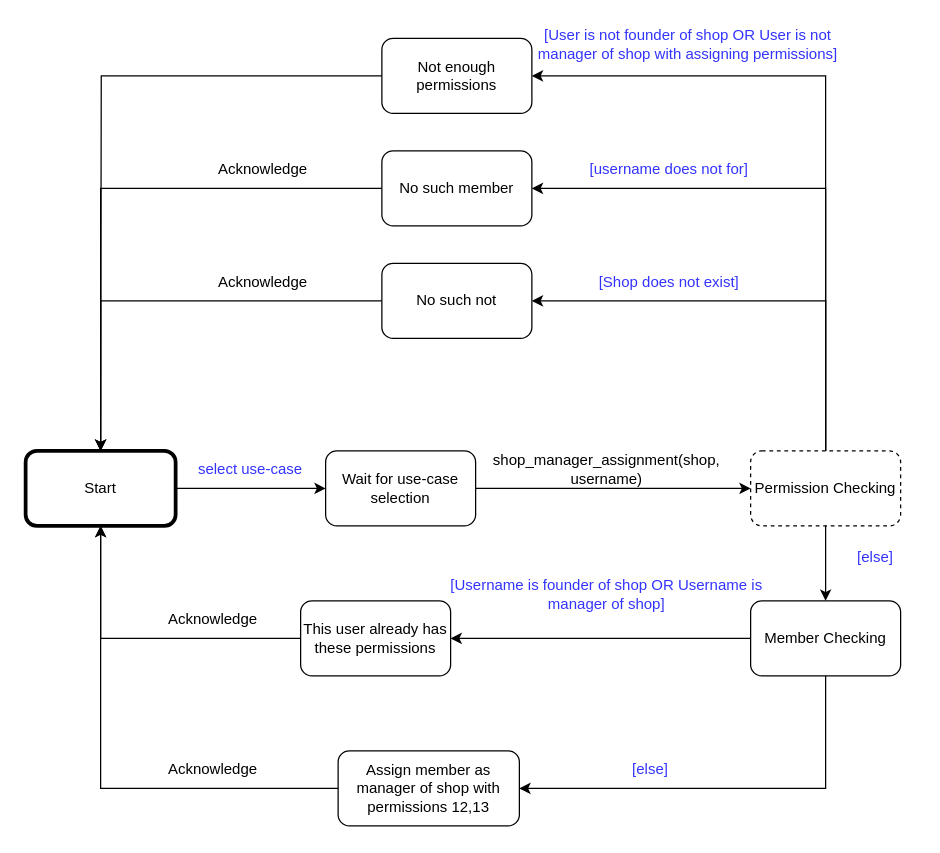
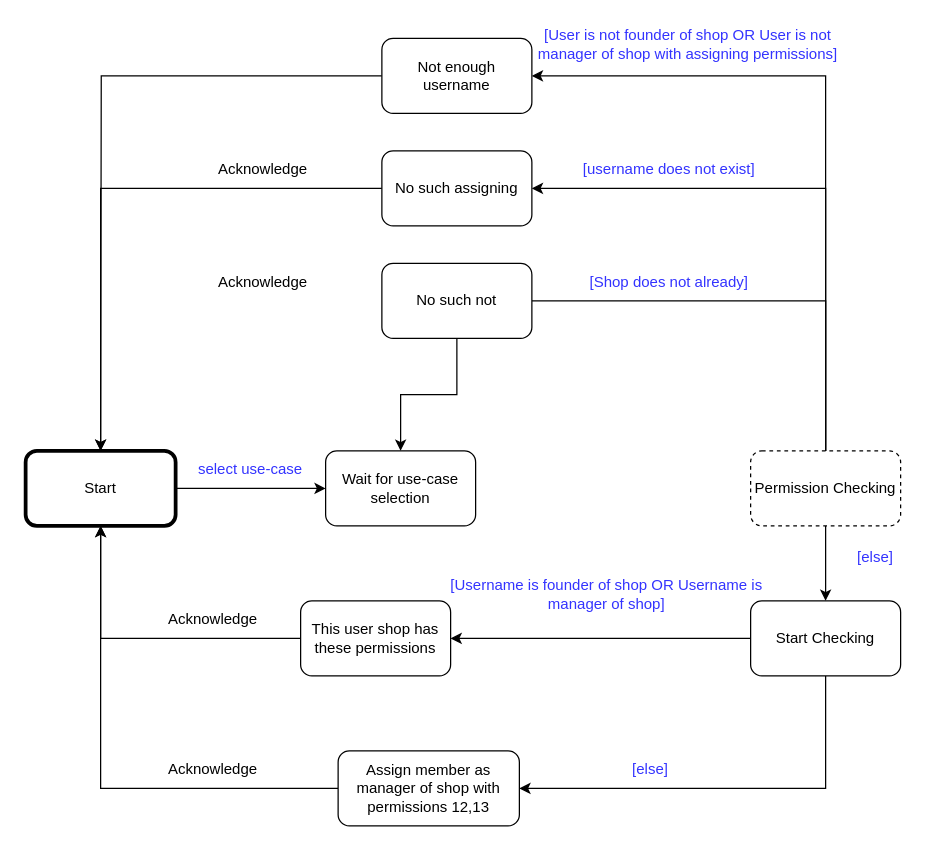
  <mxCell id="0" />
  <mxCell id="1" parent="0" />
  <mxCell id="2" style="edgeStyle=orthogonalEdgeStyle;rounded=0;orthogonalLoop=1;jettySize=auto;html=1;" edge="1" parent="1" source="3"><mxGeometry relative="1" as="geometry"><mxPoint x="260" y="390" as="targetPoint" /></mxGeometry></mxCell>
  <mxCell id="3" value="Start" style="rounded=1;whiteSpace=wrap;html=1;strokeWidth=3;" vertex="1" parent="1"><mxGeometry x="20" y="360" width="120" height="60" as="geometry" /></mxCell>
  <mxCell id="4" value="select use-case" style="text;html=1;align=center;verticalAlign=middle;whiteSpace=wrap;rounded=0;fontColor=#3333FF;" vertex="1" parent="1"><mxGeometry x="150" y="360" width="100" height="30" as="geometry" /></mxCell>
- <mxCell id="5" style="edgeStyle=orthogonalEdgeStyle;rounded=0;orthogonalLoop=1;jettySize=auto;html=1;" edge="1" parent="1" source="6" target="12"><mxGeometry relative="1" as="geometry"><mxPoint x="470" y="390" as="targetPoint" /></mxGeometry></mxCell>
  <mxCell id="6" value="Wait for use-case selection" style="rounded=1;whiteSpace=wrap;html=1;" vertex="1" parent="1"><mxGeometry x="260" y="360" width="120" height="60" as="geometry" /></mxCell>
- <mxCell id="7" value="shop_manager_assignment(shop, username)" style="text;html=1;strokeColor=none;fillColor=none;align=center;verticalAlign=middle;whiteSpace=wrap;rounded=0;" vertex="1" parent="1"><mxGeometry x="410" y="360" width="150" height="30" as="geometry" /></mxCell>
  <mxCell id="8" style="edgeStyle=orthogonalEdgeStyle;rounded=0;orthogonalLoop=1;jettySize=auto;html=1;fontColor=#000000;" edge="1" parent="1" source="12"><mxGeometry relative="1" as="geometry"><mxPoint x="660" y="480" as="targetPoint" /></mxGeometry></mxCell>
  <mxCell id="9" style="edgeStyle=orthogonalEdgeStyle;rounded=0;orthogonalLoop=1;jettySize=auto;html=1;entryX=1;entryY=0.5;entryDx=0;entryDy=0;fontColor=#000000;" edge="1" parent="1" source="12" target="23"><mxGeometry relative="1" as="geometry"><Array as="points"><mxPoint x="660" y="150" /></Array></mxGeometry></mxCell>
  <mxCell id="10" style="edgeStyle=orthogonalEdgeStyle;rounded=0;orthogonalLoop=1;jettySize=auto;html=1;" edge="1" parent="1" source="12" target="33"><mxGeometry relative="1" as="geometry"><Array as="points"><mxPoint x="660" y="60" /></Array></mxGeometry></mxCell>
- <mxCell id="11" style="edgeStyle=orthogonalEdgeStyle;rounded=0;orthogonalLoop=1;jettySize=auto;html=1;entryX=1;entryY=0.5;entryDx=0;entryDy=0;" edge="1" parent="1" source="12" target="31"><mxGeometry relative="1" as="geometry"><Array as="points"><mxPoint x="660" y="240" /></Array></mxGeometry></mxCell>
+ <mxCell id="11" style="edgeStyle=orthogonalEdgeStyle;rounded=0;orthogonalLoop=1;jettySize=auto;html=1;entryX=1;entryY=0.5;entryDx=0;entryDy=0;endArrow=none;" edge="1" parent="1" source="12" target="31"><mxGeometry relative="1" as="geometry"><Array as="points"><mxPoint x="660" y="240" /></Array></mxGeometry></mxCell>
  <mxCell id="12" value="Permission Checking" style="rounded=1;whiteSpace=wrap;html=1;dashed=1;" vertex="1" parent="1"><mxGeometry x="600" y="360" width="120" height="60" as="geometry" /></mxCell>
  <mxCell id="13" value="[User is not founder of shop OR User is not manager of shop with assigning permissions]" style="text;html=1;strokeColor=none;fillColor=none;align=center;verticalAlign=middle;whiteSpace=wrap;rounded=0;fontColor=#3333FF;" vertex="1" parent="1"><mxGeometry x="415" y="20" width="270" height="30" as="geometry" /></mxCell>
  <mxCell id="14" style="edgeStyle=orthogonalEdgeStyle;rounded=0;orthogonalLoop=1;jettySize=auto;html=1;entryX=1;entryY=0.5;entryDx=0;entryDy=0;fontColor=#000000;" edge="1" parent="1" source="16" target="20"><mxGeometry relative="1" as="geometry" /></mxCell>
  <mxCell id="15" style="edgeStyle=orthogonalEdgeStyle;rounded=0;orthogonalLoop=1;jettySize=auto;html=1;fontColor=#000000;" edge="1" parent="1" source="16" target="26"><mxGeometry relative="1" as="geometry"><Array as="points"><mxPoint x="660" y="630" /></Array></mxGeometry></mxCell>
- <mxCell id="16" value="Member Checking" style="rounded=1;whiteSpace=wrap;html=1;fontColor=#000000;strokeWidth=1;" vertex="1" parent="1"><mxGeometry x="600" y="480" width="120" height="60" as="geometry" /></mxCell>
+ <mxCell id="16" value="Start Checking" style="rounded=1;whiteSpace=wrap;html=1;fontColor=#000000;strokeWidth=1;" vertex="1" parent="1"><mxGeometry x="600" y="480" width="120" height="60" as="geometry" /></mxCell>
  <mxCell id="17" value="[else]" style="text;html=1;strokeColor=none;fillColor=none;align=center;verticalAlign=middle;whiteSpace=wrap;rounded=0;fontColor=#3333FF;" vertex="1" parent="1"><mxGeometry x="670" y="430" width="60" height="30" as="geometry" /></mxCell>
  <mxCell id="18" value="[else]" style="text;html=1;strokeColor=none;fillColor=none;align=center;verticalAlign=middle;whiteSpace=wrap;rounded=0;fontColor=#3333FF;" vertex="1" parent="1"><mxGeometry x="425" y="600" width="190" height="30" as="geometry" /></mxCell>
  <mxCell id="19" style="edgeStyle=orthogonalEdgeStyle;rounded=0;orthogonalLoop=1;jettySize=auto;html=1;entryX=0.5;entryY=1;entryDx=0;entryDy=0;fontColor=#000000;" edge="1" parent="1" source="20" target="3"><mxGeometry relative="1" as="geometry" /></mxCell>
- <mxCell id="20" value="&lt;font color=&quot;#000000&quot;&gt;This user already has these permissions&lt;/font&gt;" style="rounded=1;whiteSpace=wrap;html=1;fontColor=#3333FF;strokeWidth=1;" vertex="1" parent="1"><mxGeometry x="240" y="480" width="120" height="60" as="geometry" /></mxCell>
+ <mxCell id="20" value="&lt;font color=&quot;#000000&quot;&gt;This user shop has these permissions&lt;/font&gt;" style="rounded=1;whiteSpace=wrap;html=1;fontColor=#3333FF;strokeWidth=1;" vertex="1" parent="1"><mxGeometry x="240" y="480" width="120" height="60" as="geometry" /></mxCell>
  <mxCell id="21" value="Acknowledge" style="text;html=1;strokeColor=none;fillColor=none;align=center;verticalAlign=middle;whiteSpace=wrap;rounded=0;fontColor=#000000;" vertex="1" parent="1"><mxGeometry x="140" y="480" width="60" height="30" as="geometry" /></mxCell>
  <mxCell id="22" style="edgeStyle=orthogonalEdgeStyle;rounded=0;orthogonalLoop=1;jettySize=auto;html=1;fontColor=#000000;" edge="1" parent="1" source="23" target="3"><mxGeometry relative="1" as="geometry" /></mxCell>
- <mxCell id="23" value="No such member" style="rounded=1;whiteSpace=wrap;html=1;fontColor=#000000;strokeWidth=1;" vertex="1" parent="1"><mxGeometry x="305" y="120" width="120" height="60" as="geometry" /></mxCell>
+ <mxCell id="23" value="No such assigning" style="rounded=1;whiteSpace=wrap;html=1;fontColor=#000000;strokeWidth=1;" vertex="1" parent="1"><mxGeometry x="305" y="120" width="120" height="60" as="geometry" /></mxCell>
  <mxCell id="24" value="Acknowledge" style="text;html=1;strokeColor=none;fillColor=none;align=center;verticalAlign=middle;whiteSpace=wrap;rounded=0;fontColor=#000000;" vertex="1" parent="1"><mxGeometry x="180" y="120" width="60" height="30" as="geometry" /></mxCell>
  <mxCell id="25" style="edgeStyle=orthogonalEdgeStyle;rounded=0;orthogonalLoop=1;jettySize=auto;html=1;entryX=0.5;entryY=1;entryDx=0;entryDy=0;fontColor=#000000;" edge="1" parent="1" source="26" target="3"><mxGeometry relative="1" as="geometry" /></mxCell>
  <mxCell id="26" value="Assign member as manager of shop with permissions 12,13" style="rounded=1;whiteSpace=wrap;html=1;fontColor=#000000;strokeWidth=1;" vertex="1" parent="1"><mxGeometry x="270" y="600" width="145" height="60" as="geometry" /></mxCell>
  <mxCell id="27" value="Acknowledge" style="text;html=1;strokeColor=none;fillColor=none;align=center;verticalAlign=middle;whiteSpace=wrap;rounded=0;fontColor=#000000;" vertex="1" parent="1"><mxGeometry x="140" y="600" width="60" height="30" as="geometry" /></mxCell>
- <mxCell id="28" value="[username does not for]" style="text;html=1;strokeColor=none;fillColor=none;align=center;verticalAlign=middle;whiteSpace=wrap;rounded=0;fontColor=#3333FF;" vertex="1" parent="1"><mxGeometry x="400" y="120" width="270" height="30" as="geometry" /></mxCell>
- <mxCell id="29" value="[Shop does not exist]" style="text;html=1;strokeColor=none;fillColor=none;align=center;verticalAlign=middle;whiteSpace=wrap;rounded=0;fontColor=#3333FF;" vertex="1" parent="1"><mxGeometry x="400" y="210" width="270" height="30" as="geometry" /></mxCell>
- <mxCell id="30" style="edgeStyle=orthogonalEdgeStyle;rounded=0;orthogonalLoop=1;jettySize=auto;html=1;entryX=0.5;entryY=0;entryDx=0;entryDy=0;" edge="1" parent="1" source="31" target="3"><mxGeometry relative="1" as="geometry" /></mxCell>
+ <mxCell id="28" value="[username does not exist]" style="text;html=1;strokeColor=none;fillColor=none;align=center;verticalAlign=middle;whiteSpace=wrap;rounded=0;fontColor=#3333FF;" vertex="1" parent="1"><mxGeometry x="400" y="120" width="270" height="30" as="geometry" /></mxCell>
+ <mxCell id="29" value="[Shop does not already]" style="text;html=1;strokeColor=none;fillColor=none;align=center;verticalAlign=middle;whiteSpace=wrap;rounded=0;fontColor=#3333FF;" vertex="1" parent="1"><mxGeometry x="400" y="210" width="270" height="30" as="geometry" /></mxCell>
+ <mxCell id="30" style="edgeStyle=orthogonalEdgeStyle;rounded=0;orthogonalLoop=1;jettySize=auto;html=1;" edge="1" parent="1" source="31" target="6"><mxGeometry relative="1" as="geometry" /></mxCell>
  <mxCell id="31" value="No such not" style="rounded=1;whiteSpace=wrap;html=1;fontColor=#000000;strokeWidth=1;" vertex="1" parent="1"><mxGeometry x="305" y="210" width="120" height="60" as="geometry" /></mxCell>
  <mxCell id="32" style="edgeStyle=orthogonalEdgeStyle;rounded=0;orthogonalLoop=1;jettySize=auto;html=1;" edge="1" parent="1" source="33"><mxGeometry relative="1" as="geometry"><mxPoint x="80" y="360" as="targetPoint" /></mxGeometry></mxCell>
- <mxCell id="33" value="Not enough permissions" style="rounded=1;whiteSpace=wrap;html=1;fontColor=#000000;strokeWidth=1;" vertex="1" parent="1"><mxGeometry x="305" y="30" width="120" height="60" as="geometry" /></mxCell>
+ <mxCell id="33" value="Not enough username" style="rounded=1;whiteSpace=wrap;html=1;fontColor=#000000;strokeWidth=1;" vertex="1" parent="1"><mxGeometry x="305" y="30" width="120" height="60" as="geometry" /></mxCell>
  <mxCell id="34" value="Acknowledge" style="text;html=1;strokeColor=none;fillColor=none;align=center;verticalAlign=middle;whiteSpace=wrap;rounded=0;fontColor=#000000;" vertex="1" parent="1"><mxGeometry x="180" y="210" width="60" height="30" as="geometry" /></mxCell>
  <mxCell id="35" value="[Username is founder of shop OR Username is manager of shop]" style="text;html=1;strokeColor=none;fillColor=none;align=center;verticalAlign=middle;whiteSpace=wrap;rounded=0;fontColor=#3333FF;" vertex="1" parent="1"><mxGeometry x="350" y="460" width="270" height="30" as="geometry" /></mxCell>
